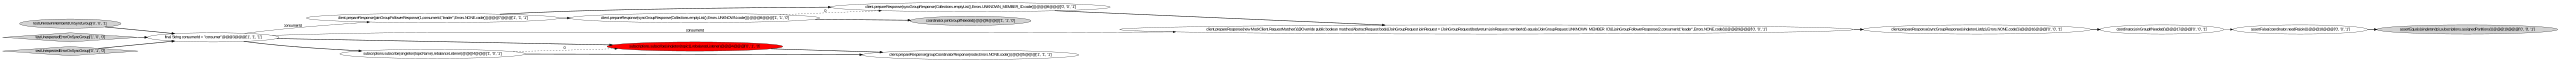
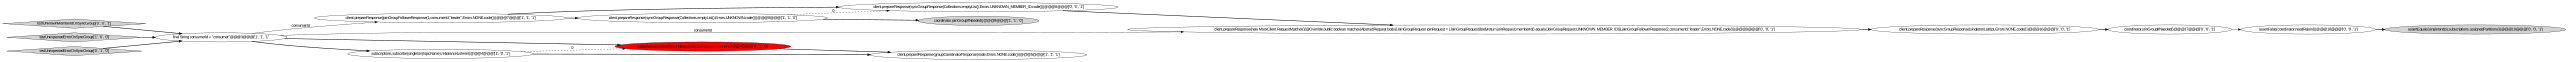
  digraph {
    fontname="Liberation Sans"
    rankdir=LR
    node [fillcolor=white fontname="Liberation Sans" shape=ellipse style=filled]
    edge [fontname="Liberation Sans" style=bold]
    n1 [label="client.prepareResponse(joinGroupFollowerResponse(1,consumerId,\"leader\",Errors.NONE.code()))@@@7@@@['1', '1', '1']"]
    n2 [label="client.prepareResponse(syncGroupResponse(Collections.emptyList(),Errors.UNKNOWN.code()))@@@8@@@['1', '1', '0']"]
    n3 [label="client.prepareResponse(syncGroupResponse(Collections.emptyList(),Errors.UNKNOWN_MEMBER_ID.code()))@@@8@@@['0', '0', '1']"]
    n4 [fillcolor=lightgray label="coordinator.joinGroupIfNeeded()@@@9@@@['1', '1', '0']"]
    n5 [label="client.prepareResponse(new MockClient.RequestMatcher(){@Override public boolean matches(AbstractRequest body){JoinGroupRequest joinRequest = (JoinGroupRequest)bodyreturn joinRequest.memberId().equals(JoinGroupRequest.UNKNOWN_MEMBER_ID)}},joinGroupFollowerResponse(2,consumerId,\"leader\",Errors.NONE.code()))@@@9@@@['0', '0', '1']"]
    n6 [fillcolor=red label="subscriptions.subscribe(singleton(topic1),rebalanceListener)@@@4@@@['0', '1', '0']"]
    n7 [label="client.prepareResponse(groupCoordinatorResponse(node,Errors.NONE.code()))@@@5@@@['1', '1', '1']"]
-   n8 [fillcolor=lightgray label="testUnknownMemberIdOnSyncGroup['0', '0', '1']"]
+   n8 [fillcolor=lightgray label="testUnknownMemberIdOnSyncGroup['0', '0', '1']" shape=diamond]
    n9 [label="final String consumerId = \"consumer\"@@@3@@@['1', '1', '1']"]
    n10 [label="subscriptions.subscribe(singleton(topicName),rebalanceListener)@@@4@@@['1', '0', '1']"]
    n11 [label="assertFalse(coordinator.needRejoin())@@@18@@@['0', '0', '1']"]
    n12 [fillcolor=lightgray label="assertEquals(singleton(tp),subscriptions.assignedPartitions())@@@19@@@['0', '0', '1']"]
    n13 [fillcolor=lightgray label="testUnexpectedErrorOnSyncGroup['1', '0', '0']" shape=diamond]
    n14 [label="coordinator.joinGroupIfNeeded()@@@17@@@['0', '0', '1']"]
    n15 [fillcolor=lightgray label="testUnexpectedErrorOnSyncGroup['0', '1', '0']" shape=diamond]
    n16 [label="client.prepareResponse(syncGroupResponse(singletonList(tp),Errors.NONE.code()))@@@16@@@['0', '0', '1']"]
    n1 -> n2
    n1 -> n3
    n2 -> n3 [label=0 style=dashed]
    n2 -> n4
    n3 -> n5
    n5 -> n16
    n6 -> n7
    n8 -> n9
    n9 -> n1 [label=consumerId style=solid]
    n9 -> n5 [label=consumerId style=solid]
    n9 -> n6
    n9 -> n10
    n10 -> n6 [label=0 style=dashed]
    n10 -> n7
    n11 -> n12
    n13 -> n9
    n14 -> n11 [style=solid]
    n15 -> n9
    n16 -> n14
  }
